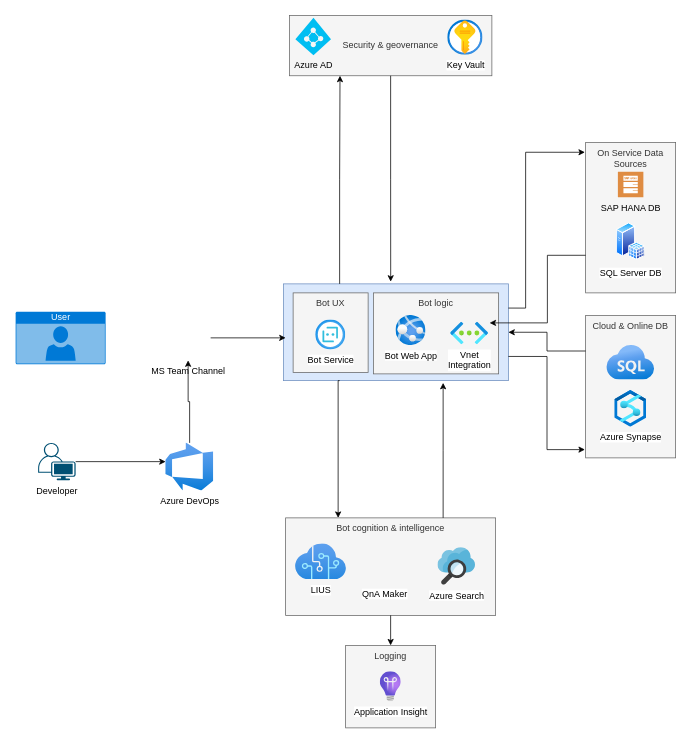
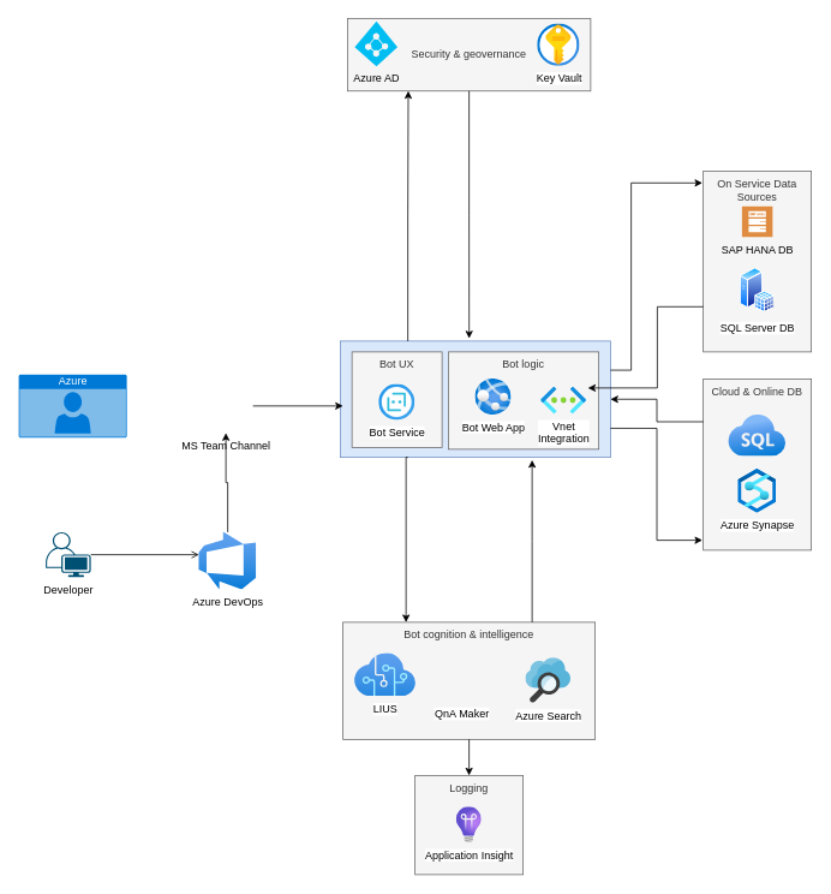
  <mxCell id="0" />
  <mxCell id="1" parent="0" />
- <mxCell id="2" value="User" style="html=1;strokeColor=none;fillColor=#0079D6;labelPosition=center;verticalLabelPosition=middle;verticalAlign=top;align=center;fontSize=12;outlineConnect=0;spacingTop=-6;fontColor=#FFFFFF;shape=mxgraph.sitemap.user;" parent="1" vertex="1"><mxGeometry x="20" y="415" width="120" height="70" as="geometry" /></mxCell>
+ <mxCell id="2" value="Azure" style="html=1;strokeColor=none;fillColor=#0079D6;labelPosition=center;verticalLabelPosition=middle;verticalAlign=top;align=center;fontSize=12;outlineConnect=0;spacingTop=-6;fontColor=#FFFFFF;shape=mxgraph.sitemap.user;" parent="1" vertex="1"><mxGeometry x="20" y="415" width="120" height="70" as="geometry" /></mxCell>
  <mxCell id="3" value="" style="group" parent="1" vertex="1" connectable="0"><mxGeometry x="385" y="20" width="270" height="80.5" as="geometry" /></mxCell>
  <mxCell id="4" value="Security &amp;amp; geovernance" style="rounded=0;whiteSpace=wrap;html=1;fillColor=#f5f5f5;strokeColor=#666666;fontColor=#333333;" parent="3" vertex="1"><mxGeometry width="270" height="80.5" as="geometry" /></mxCell>
  <mxCell id="5" value="Azure AD" style="verticalLabelPosition=bottom;html=1;verticalAlign=top;align=center;strokeColor=none;fillColor=#00BEF2;shape=mxgraph.azure.azure_active_directory;" parent="3" vertex="1"><mxGeometry x="8" y="3" width="47.5" height="50" as="geometry" /></mxCell>
  <mxCell id="6" value="Key Vault" style="aspect=fixed;html=1;points=[];align=center;image;fontSize=12;image=img/lib/azure2/security/Key_Vaults.svg;" parent="3" vertex="1"><mxGeometry x="211" y="6" width="47" height="47" as="geometry" /></mxCell>
  <mxCell id="7" value="" style="group" parent="1" vertex="1" connectable="0"><mxGeometry x="390" y="390" width="303.75" height="120" as="geometry" /></mxCell>
  <mxCell id="8" value="" style="rounded=0;whiteSpace=wrap;html=1;fillColor=#dae8fc;strokeColor=#6c8ebf;" parent="7" vertex="1"><mxGeometry x="-13" y="-12" width="300" height="129" as="geometry" /></mxCell>
  <mxCell id="9" value="Bot UX" style="rounded=0;whiteSpace=wrap;html=1;fillColor=#f5f5f5;strokeColor=#666666;fontColor=#333333;verticalAlign=top;" parent="7" vertex="1"><mxGeometry width="100" height="106" as="geometry" /></mxCell>
  <mxCell id="10" value="Bot Service" style="aspect=fixed;html=1;points=[];align=center;image;fontSize=12;image=img/lib/azure2/ai_machine_learning/Bot_Services.svg;" parent="7" vertex="1"><mxGeometry x="30" y="36" width="40" height="40" as="geometry" /></mxCell>
  <mxCell id="11" value="Bot logic" style="rounded=0;whiteSpace=wrap;html=1;fillColor=#f5f5f5;strokeColor=#666666;fontColor=#333333;verticalAlign=top;" parent="7" vertex="1"><mxGeometry x="107" width="167" height="108" as="geometry" /></mxCell>
  <mxCell id="12" value="Bot Web App" style="aspect=fixed;html=1;points=[];align=center;image;fontSize=12;image=img/lib/azure2/compute/App_Services.svg;" parent="7" vertex="1"><mxGeometry x="137" y="30" width="40" height="40" as="geometry" /></mxCell>
  <mxCell id="13" value="Vnet &lt;br&gt;Integration" style="aspect=fixed;html=1;points=[];align=center;image;fontSize=12;image=img/lib/azure2/networking/Virtual_Networks.svg;" vertex="1" parent="7"><mxGeometry x="210" y="39" width="50.25" height="30" as="geometry" /></mxCell>
  <mxCell id="14" value="" style="group" parent="1" vertex="1" connectable="0"><mxGeometry x="380" y="690" width="280" height="130" as="geometry" /></mxCell>
  <mxCell id="15" value="Bot cognition &amp;amp; intelligence" style="rounded=0;whiteSpace=wrap;html=1;fillColor=#f5f5f5;strokeColor=#666666;fontColor=#333333;verticalAlign=top;" parent="14" vertex="1"><mxGeometry width="280" height="130" as="geometry" /></mxCell>
  <mxCell id="16" value="LIUS" style="aspect=fixed;html=1;points=[];align=center;image;fontSize=12;image=img/lib/azure2/ai_machine_learning/Cognitive_Services.svg;" parent="14" vertex="1"><mxGeometry x="13" y="34.5" width="68" height="48" as="geometry" /></mxCell>
  <mxCell id="17" value="QnA Maker" style="shape=image;html=1;verticalAlign=top;verticalLabelPosition=bottom;labelBackgroundColor=#ffffff;imageAspect=0;aspect=fixed;image=https://cdn1.iconfinder.com/data/icons/google_jfk_icons_by_carlosjj/128/qna.png" parent="14" vertex="1"><mxGeometry x="103" y="29.5" width="58" height="58" as="geometry" /></mxCell>
  <mxCell id="18" value="Azure Search" style="aspect=fixed;html=1;points=[];align=center;image;fontSize=12;image=img/lib/mscae/Search.svg;" parent="14" vertex="1"><mxGeometry x="203" y="39.5" width="50" height="50" as="geometry" /></mxCell>
  <mxCell id="19" value="" style="group" parent="1" vertex="1" connectable="0"><mxGeometry x="460" y="860" width="120" height="110" as="geometry" /></mxCell>
  <mxCell id="20" value="Logging" style="rounded=0;whiteSpace=wrap;html=1;fillColor=#f5f5f5;strokeColor=#666666;fontColor=#333333;verticalAlign=top;" parent="19" vertex="1"><mxGeometry width="120" height="110" as="geometry" /></mxCell>
  <mxCell id="21" value="Application Insight" style="aspect=fixed;html=1;points=[];align=center;image;fontSize=12;image=img/lib/azure2/devops/Application_Insights.svg;" parent="19" vertex="1"><mxGeometry x="46.03" y="35" width="27.94" height="40" as="geometry" /></mxCell>
  <mxCell id="22" value="" style="group" parent="1" vertex="1" connectable="0"><mxGeometry x="780" y="420" width="120" height="190" as="geometry" /></mxCell>
  <mxCell id="23" value="Cloud &amp;amp; Online DB" style="rounded=0;whiteSpace=wrap;html=1;fillColor=#f5f5f5;strokeColor=#666666;fontColor=#333333;verticalAlign=top;" parent="22" vertex="1"><mxGeometry width="120" height="190" as="geometry" /></mxCell>
  <mxCell id="24" value="Azure Synapse" style="aspect=fixed;html=1;points=[];align=center;image;fontSize=12;image=img/lib/azure2/analytics/Azure_Synapse_Analytics.svg;" parent="22" vertex="1"><mxGeometry x="38.7" y="100" width="42.61" height="49" as="geometry" /></mxCell>
  <mxCell id="25" value="" style="aspect=fixed;html=1;points=[];align=center;image;fontSize=12;image=img/lib/azure2/databases/Azure_SQL.svg;" parent="22" vertex="1"><mxGeometry x="28" y="40" width="64" height="46" as="geometry" /></mxCell>
  <mxCell id="26" value="" style="group" parent="1" vertex="1" connectable="0"><mxGeometry x="780" y="189.5" width="120" height="200.5" as="geometry" /></mxCell>
  <mxCell id="27" value="On Service Data Sources" style="rounded=0;whiteSpace=wrap;html=1;fillColor=#f5f5f5;strokeColor=#666666;fontColor=#333333;verticalAlign=top;" parent="26" vertex="1"><mxGeometry width="120" height="200.5" as="geometry" /></mxCell>
  <mxCell id="28" value="SAP HANA DB" style="pointerEvents=1;shadow=0;dashed=0;html=1;strokeColor=none;fillColor=#DF8C42;labelPosition=center;verticalLabelPosition=bottom;verticalAlign=top;align=center;outlineConnect=0;shape=mxgraph.veeam2.sap_hana_db;" parent="26" vertex="1"><mxGeometry x="43" y="39" width="34" height="34" as="geometry" /></mxCell>
  <mxCell id="29" value="SQL Server DB" style="aspect=fixed;perimeter=ellipsePerimeter;html=1;align=center;shadow=0;dashed=0;spacingTop=3;image;image=img/lib/active_directory/sql_server.svg;" parent="26" vertex="1"><mxGeometry x="40.75" y="107" width="38.5" height="50" as="geometry" /></mxCell>
  <mxCell id="30" style="edgeStyle=orthogonalEdgeStyle;rounded=0;orthogonalLoop=1;jettySize=auto;html=1;exitX=0.25;exitY=1;exitDx=0;exitDy=0;entryX=0.25;entryY=0;entryDx=0;entryDy=0;" parent="1" source="8" target="15" edge="1"><mxGeometry relative="1" as="geometry"><Array as="points"><mxPoint x="450" y="507" /></Array></mxGeometry></mxCell>
  <mxCell id="31" style="edgeStyle=orthogonalEdgeStyle;rounded=0;orthogonalLoop=1;jettySize=auto;html=1;exitX=0.75;exitY=0;exitDx=0;exitDy=0;" parent="1" source="15" edge="1"><mxGeometry relative="1" as="geometry"><mxPoint x="590" y="486" as="sourcePoint" /><mxPoint x="590" y="510" as="targetPoint" /><Array as="points" /></mxGeometry></mxCell>
  <mxCell id="32" style="edgeStyle=orthogonalEdgeStyle;rounded=0;orthogonalLoop=1;jettySize=auto;html=1;exitX=1;exitY=0.75;exitDx=0;exitDy=0;entryX=-0.008;entryY=0.942;entryDx=0;entryDy=0;entryPerimeter=0;" parent="1" source="8" target="23" edge="1"><mxGeometry relative="1" as="geometry"><mxPoint x="740" y="600" as="targetPoint" /></mxGeometry></mxCell>
  <mxCell id="33" style="edgeStyle=orthogonalEdgeStyle;rounded=0;orthogonalLoop=1;jettySize=auto;html=1;exitX=0;exitY=0.25;exitDx=0;exitDy=0;" parent="1" source="23" target="8" edge="1"><mxGeometry relative="1" as="geometry" /></mxCell>
  <mxCell id="34" style="edgeStyle=orthogonalEdgeStyle;rounded=0;orthogonalLoop=1;jettySize=auto;html=1;exitX=1;exitY=0.25;exitDx=0;exitDy=0;entryX=-0.008;entryY=0.065;entryDx=0;entryDy=0;entryPerimeter=0;" parent="1" source="8" target="27" edge="1"><mxGeometry relative="1" as="geometry"><Array as="points"><mxPoint x="700" y="410" /><mxPoint x="700" y="203" /></Array></mxGeometry></mxCell>
  <mxCell id="35" style="edgeStyle=orthogonalEdgeStyle;rounded=0;orthogonalLoop=1;jettySize=auto;html=1;exitX=0;exitY=0.75;exitDx=0;exitDy=0;" parent="1" source="27" edge="1"><mxGeometry relative="1" as="geometry"><mxPoint x="652" y="430" as="targetPoint" /><Array as="points"><mxPoint x="729" y="340" /><mxPoint x="729" y="430" /></Array></mxGeometry></mxCell>
  <mxCell id="36" style="edgeStyle=orthogonalEdgeStyle;rounded=0;orthogonalLoop=1;jettySize=auto;html=1;" parent="1" source="15" target="20" edge="1"><mxGeometry relative="1" as="geometry" /></mxCell>
  <mxCell id="37" style="edgeStyle=orthogonalEdgeStyle;rounded=0;orthogonalLoop=1;jettySize=auto;html=1;entryX=0.01;entryY=0.558;entryDx=0;entryDy=0;entryPerimeter=0;" parent="1" source="38" target="8" edge="1"><mxGeometry relative="1" as="geometry" /></mxCell>
  <mxCell id="38" value="MS Team Channel" style="shape=image;html=1;verticalAlign=top;verticalLabelPosition=bottom;labelBackgroundColor=#ffffff;imageAspect=0;aspect=fixed;image=https://cdn3.iconfinder.com/data/icons/social-network-flat-3/100/Microsoft_Team-128.png" parent="1" vertex="1"><mxGeometry x="220" y="420" width="60" height="60" as="geometry" /></mxCell>
  <mxCell id="39" style="edgeStyle=orthogonalEdgeStyle;rounded=0;orthogonalLoop=1;jettySize=auto;html=1;exitX=0.25;exitY=0;exitDx=0;exitDy=0;entryX=0.25;entryY=1;entryDx=0;entryDy=0;" parent="1" source="8" target="4" edge="1"><mxGeometry relative="1" as="geometry" /></mxCell>
  <mxCell id="40" style="edgeStyle=orthogonalEdgeStyle;rounded=0;orthogonalLoop=1;jettySize=auto;html=1;entryX=0.477;entryY=-0.023;entryDx=0;entryDy=0;entryPerimeter=0;" parent="1" source="4" target="8" edge="1"><mxGeometry relative="1" as="geometry" /></mxCell>
  <mxCell id="41" style="edgeStyle=orthogonalEdgeStyle;rounded=0;orthogonalLoop=1;jettySize=auto;html=1;" parent="1" source="42" target="38" edge="1"><mxGeometry relative="1" as="geometry" /></mxCell>
  <mxCell id="42" value="Azure DevOps" style="aspect=fixed;html=1;points=[];align=center;image;fontSize=12;image=img/lib/azure2/devops/Azure_DevOps.svg;" parent="1" vertex="1"><mxGeometry x="220" y="590" width="64" height="64" as="geometry" /></mxCell>
- <mxCell id="43" style="edgeStyle=orthogonalEdgeStyle;rounded=0;orthogonalLoop=1;jettySize=auto;html=1;entryX=0;entryY=0.391;entryDx=0;entryDy=0;entryPerimeter=0;" parent="1" source="44" target="42" edge="1"><mxGeometry relative="1" as="geometry" /></mxCell>
+ <mxCell id="43" style="edgeStyle=orthogonalEdgeStyle;rounded=0;orthogonalLoop=1;jettySize=auto;html=1;entryX=0;entryY=0.391;entryDx=0;entryDy=0;entryPerimeter=0;endArrow=open;" parent="1" source="44" target="42" edge="1"><mxGeometry relative="1" as="geometry" /></mxCell>
  <mxCell id="44" value="Developer" style="points=[[0.35,0,0],[0.98,0.51,0],[1,0.71,0],[0.67,1,0],[0,0.795,0],[0,0.65,0]];verticalLabelPosition=bottom;html=1;verticalAlign=top;aspect=fixed;align=center;pointerEvents=1;shape=mxgraph.cisco19.user;fillColor=#005073;strokeColor=none;" parent="1" vertex="1"><mxGeometry x="50" y="590" width="50" height="50" as="geometry" /></mxCell>
